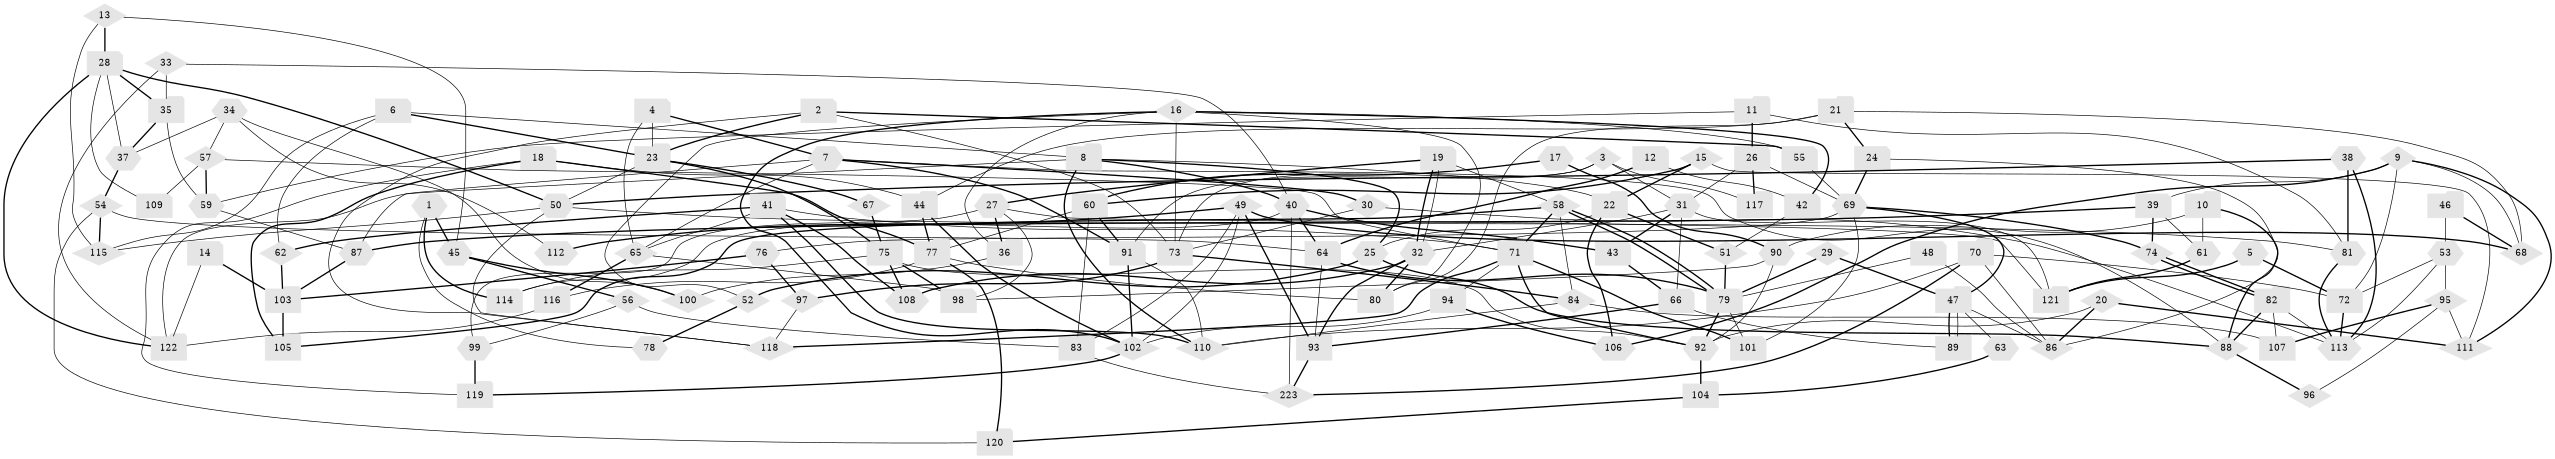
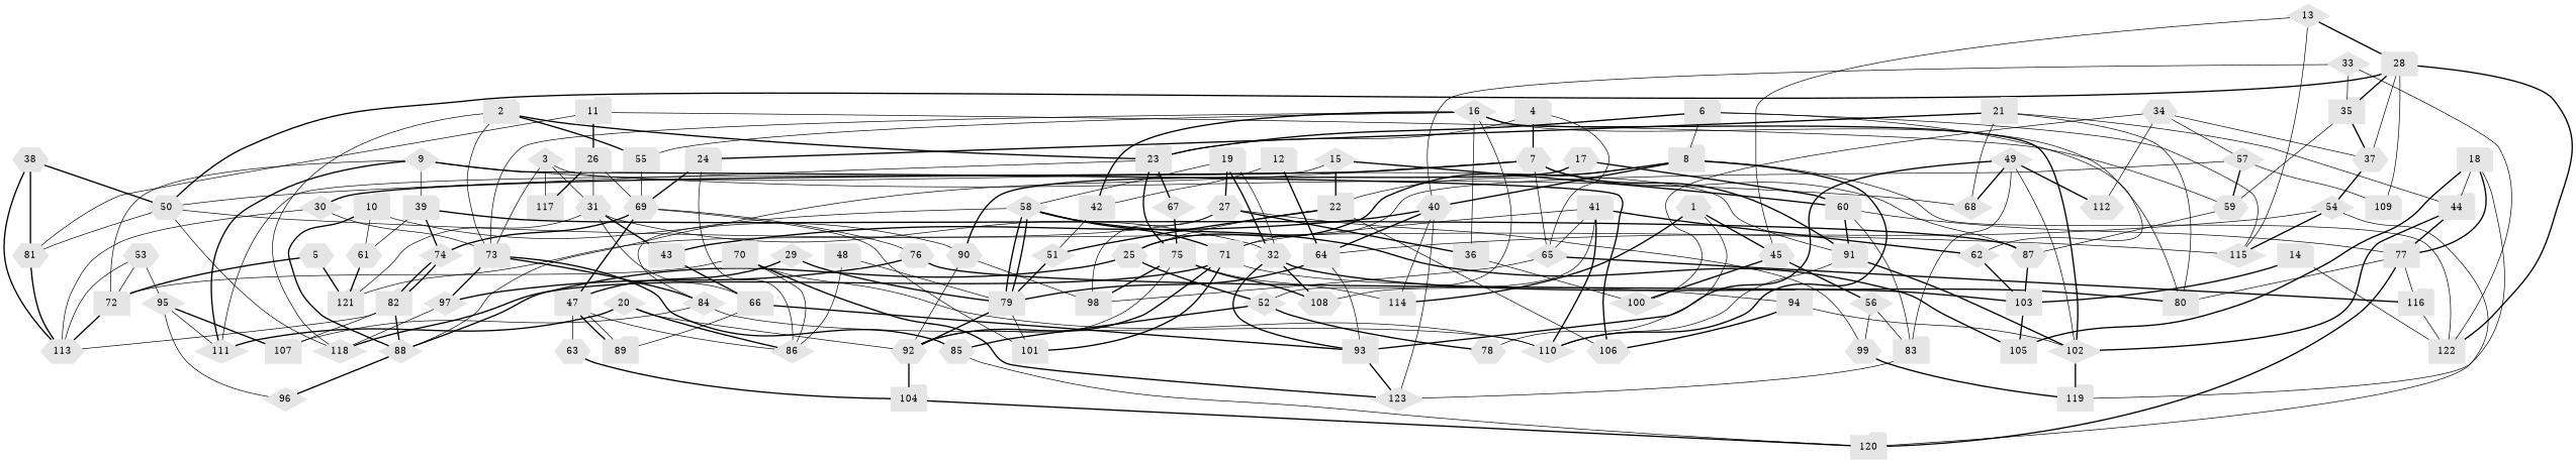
  graph {
    node [color=gray90 shape=diamond style=filled]
    edge [style=solid]
    1 [shape=hexagon]
    45 [shape=hexagon]
    78 [shape=hexagon]
    114 [shape=note]
    100
    56
    2 [shape=note]
    23 [shape=folder]
    55 [shape=note]
    73 [shape=note]
    118
    50 [shape=hexagon]
    67
    75 [shape=folder]
    69 [shape=hexagon]
+   85 [shape=hexagon]
    84
    97
    3
    31 [shape=hexagon]
    91 [shape=note]
    117 [shape=folder]
    121 [shape=folder]
    32 [shape=hexagon]
    43 [shape=note]
    66 [shape=note]
    110
    102
    4 [shape=note]
    7 [shape=hexagon]
    65
    30
    87 [shape=hexagon]
    88
    98 [shape=note]
    116 [shape=folder]
    5 [shape=hexagon]
    72 [shape=note]
    113 [shape=hexagon]
    6 [shape=note]
    8 [shape=folder]
    62
    115
    22 [shape=folder]
    25 [shape=hexagon]
    40 [shape=hexagon]
    122 [shape=folder]
    103 [shape=folder]
    96
    106 [shape=hexagon]
    51
    52
    64 [shape=note]
-   123 [label=223]
+   123
    9
    39 [shape=note]
    68
    111
    61 [shape=hexagon]
    74
    10 [shape=folder]
    90 [shape=hexagon]
    92 [shape=hexagon]
    11 [shape=folder]
    26 [shape=note]
    59 [shape=hexagon]
    81 [shape=hexagon]
    12 [shape=note]
    42 [shape=note]
    79 [shape=note]
    93 [shape=folder]
    13
    28 [shape=note]
    35 [shape=folder]
    37 [shape=hexagon]
    109 [shape=note]
    14 [shape=note]
    105 [shape=folder]
    15
    60 [shape=note]
    77 [shape=folder]
    83 [shape=folder]
    16
    36 [shape=folder]
    80 [shape=note]
    119 [shape=folder]
    17 [shape=hexagon]
    18 [shape=note]
    44 [shape=folder]
    120 [shape=folder]
    19 [shape=note]
    27 [shape=hexagon]
    58
    99 [shape=hexagon]
    108 [shape=hexagon]
    71 [shape=folder]
    20
    86
    104 [shape=folder]
    21 [shape=folder]
    24 [shape=note]
    47 [shape=folder]
    76 [shape=hexagon]
    101 [shape=note]
    54
    29
    63 [shape=hexagon]
    89 [shape=folder]
    33
    34 [shape=hexagon]
    57
    112 [shape=hexagon]
    38 [shape=hexagon]
    82 [shape=folder]
    41 [shape=note]
    94 [shape=folder]
-   46 [shape=folder]
    53 [shape=hexagon]
    95
    48 [shape=note]
    49
    107 [shape=note]
    70 [shape=folder]
    1 -- 45 [style=bold]
    1 -- 78
    1 -- 114 [style=bold]
    45 -- 100 [style=bold]
    45 -- 56 [style=bold]
    56 -- 83
    56 -- 99
    2 -- 23 [style=bold]
    2 -- 55 [style=bold]
    2 -- 73
    2 -- 118
    23 -- 50
    23 -- 67 [style=bold]
    23 -- 75 [style=bold]
    55 -- 69
+   73 -- 85 [style=bold]
    73 -- 84 [style=bold]
    73 -- 97 [style=bold]
    50 -- 118
    50 -- 115
    50 -- 81
    67 -- 75 [style=bold]
    75 -- 114
    75 -- 98 [style=bold]
    75 -- 92
    75 -- 108 [style=bold]
    69 -- 74 [style=bold]
    69 -- 47 [style=bold]
    69 -- 76
    69 -- 101
+   85 -- 120
    84 -- 110
    84 -- 107
    97 -- 118
    3 -- 73
    3 -- 31
    3 -- 91
    3 -- 117
    31 -- 121
    31 -- 32
    31 -- 43 [style=bold]
    31 -- 66
    91 -- 110
    91 -- 102 [style=bold]
    32 -- 93 [style=bold]
    32 -- 80 [style=bold]
    32 -- 108 [style=bold]
    43 -- 66 [style=bold]
    66 -- 93 [style=bold]
    66 -- 89
    102 -- 119 [style=bold]
    4 -- 23
    4 -- 7 [style=bold]
    4 -- 65
    7 -- 91 [style=bold]
    7 -- 65
    7 -- 30 [style=bold]
    7 -- 87
    7 -- 88
    65 -- 98
    65 -- 116 [style=bold]
    30 -- 73
    30 -- 113
    87 -- 103 [style=bold]
    88 -- 96 [style=bold]
    116 -- 122
    5 -- 121 [style=bold]
    5 -- 72 [style=bold]
    72 -- 113 [style=bold]
    6 -- 23 [style=bold]
    6 -- 8
    6 -- 62
    6 -- 115
    8 -- 110 [style=bold]
    8 -- 22
    8 -- 25 [style=bold]
    8 -- 40 [style=bold]
    8 -- 122
    62 -- 103 [style=bold]
    22 -- 25
-   22 -- 106 [style=bold]
+   22 -- 106
    22 -- 51 [style=bold]
    25 -- 88 [style=bold]
    25 -- 52 [style=bold]
    40 -- 114
    40 -- 43 [style=bold]
    40 -- 64 [style=bold]
    40 -- 123
    103 -- 105 [style=bold]
    51 -- 79 [style=bold]
    52 -- 78 [style=bold]
+   52 -- 85 [style=bold]
    64 -- 79 [style=bold]
    64 -- 93
    9 -- 72
    9 -- 106 [style=bold]
    9 -- 39
    9 -- 68
    9 -- 111 [style=bold]
    39 -- 87 [style=bold]
    39 -- 61
    39 -- 74 [style=bold]
    61 -- 121 [style=bold]
    74 -- 82 [style=bold]
    74 -- 82 [style=bold]
    10 -- 88 [style=bold]
    10 -- 61
    10 -- 90
    90 -- 98
    90 -- 92
    92 -- 104 [style=bold]
    11 -- 26 [style=bold]
    11 -- 59
    11 -- 81
    26 -- 69
    26 -- 31
    26 -- 117 [style=bold]
    59 -- 87
    81 -- 113 [style=bold]
    12 -- 64 [style=bold]
    12 -- 42
    42 -- 51
    79 -- 92 [style=bold]
    79 -- 101
    93 -- 123 [style=bold]
    13 -- 45
    13 -- 115
    13 -- 28 [style=bold]
    28 -- 50 [style=bold]
    28 -- 122 [style=bold]
    28 -- 35 [style=bold]
    28 -- 37
    28 -- 109
    35 -- 59
    35 -- 37 [style=bold]
    37 -- 54 [style=bold]
    14 -- 122
    14 -- 103 [style=bold]
    15 -- 22 [style=bold]
    15 -- 111
    15 -- 60 [style=bold]
    60 -- 91 [style=bold]
    60 -- 77
    60 -- 83
    77 -- 116
    77 -- 80
    77 -- 120 [style=bold]
    83 -- 123
    16 -- 55
    16 -- 73
    16 -- 102 [style=bold]
    16 -- 52
    16 -- 42 [style=bold]
    16 -- 36
    16 -- 80
    36 -- 100
    17 -- 90 [style=bold]
    17 -- 60 [style=bold]
    18 -- 105 [style=bold]
    18 -- 77 [style=bold]
    18 -- 119
    18 -- 44
    44 -- 102 [style=bold]
    44 -- 77 [style=bold]
    19 -- 32 [style=bold]
    19 -- 32
    19 -- 27 [style=bold]
    19 -- 58
    27 -- 121
    27 -- 98
    27 -- 36 [style=bold]
    27 -- 99
    58 -- 84
    58 -- 79 [style=bold]
    58 -- 79 [style=bold]
    58 -- 105 [style=bold]
    58 -- 71 [style=bold]
    99 -- 119 [style=bold]
    71 -- 118 [style=bold]
    71 -- 92 [style=bold]
    71 -- 101 [style=bold]
    71 -- 94
    20 -- 111 [style=bold]
    20 -- 92
    20 -- 86 [style=bold]
    104 -- 120 [style=bold]
    21 -- 68
    21 -- 80
    21 -- 44
    21 -- 24 [style=bold]
    24 -- 69 [style=bold]
    24 -- 86
    47 -- 86
    47 -- 63
    47 -- 89 [style=bold]
    47 -- 89
    76 -- 97 [style=bold]
    76 -- 103 [style=bold]
    54 -- 115 [style=bold]
    54 -- 64
    54 -- 120
    29 -- 79 [style=bold]
    29 -- 47 [style=bold]
    63 -- 104 [style=bold]
    33 -- 40
    33 -- 122
    33 -- 35
    34 -- 100
    34 -- 37
    34 -- 57
    34 -- 112
    57 -- 59 [style=bold]
    57 -- 109
    57 -- 71
    38 -- 50 [style=bold]
    38 -- 113 [style=bold]
    38 -- 81 [style=bold]
    82 -- 88 [style=bold]
    82 -- 113
    82 -- 107
    41 -- 110 [style=bold]
    41 -- 65
    41 -- 62 [style=bold]
-   41 -- 108 [style=bold]
+   41 -- 108
    41 -- 71
    94 -- 102
    94 -- 106 [style=bold]
-   46 -- 68 [style=bold]
-   46 -- 53
    53 -- 72
    53 -- 113
    53 -- 95
    95 -- 96
    95 -- 111
    95 -- 107 [style=bold]
    48 -- 79
    48 -- 86
    49 -- 102
    49 -- 68 [style=bold]
    49 -- 93 [style=bold]
    49 -- 83
    49 -- 112 [style=bold]
    70 -- 110
    70 -- 72
    70 -- 123 [style=bold]
    70 -- 86
  }
